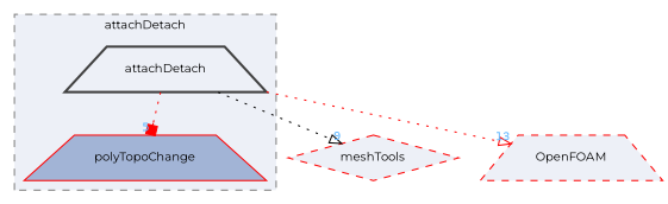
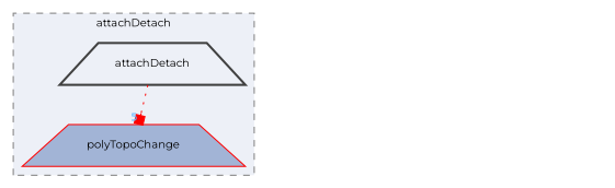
  digraph {
    compound=true
    fontname=Montserrat
    node [color=red fillcolor="#edf0f7" fontname=Montserrat fontsize=10 shape=trapezium style="filled,dashed"]
    edge [arrowhead=onormal color=red fontcolor=steelblue1 fontname=Montserrat fontsize=10 labeldistance=1.5 labelfontname=Helvetica labelfontsize=10 style=dotted]
    n1 [fillcolor="#a2b4d6" height=0.2 label=polyTopoChange style=filled width=0.4]
    n2 [color=grey25 height=0.2 label=attachDetach style="filled,bold" width=0.4]
-   n3 [height=0.2 label=meshTools shape=diamond width=0.4]
-   n4 [height=0.2 label=OpenFOAM width=0.4]
    subgraph cluster_1 {
      bgcolor="#edf0f7"
      fontsize=10
      label=attachDetach
      pencolor=grey50
      style="filled,dashed"
      n1
      n2
    }
    n2 -> n1 [arrowhead=box headlabel=5]
-   n2 -> n3 [color=black headlabel=9]
-   n2 -> n4 [headlabel=13]
  }
